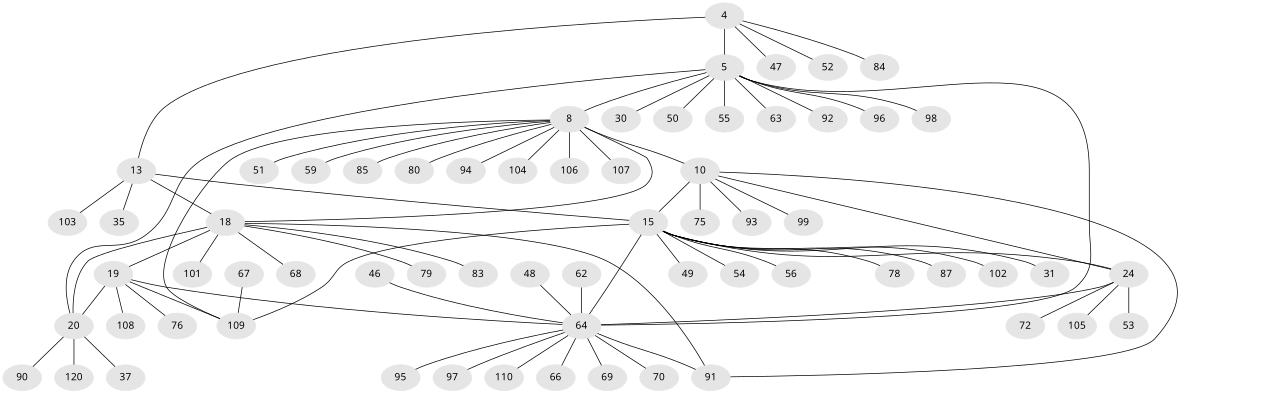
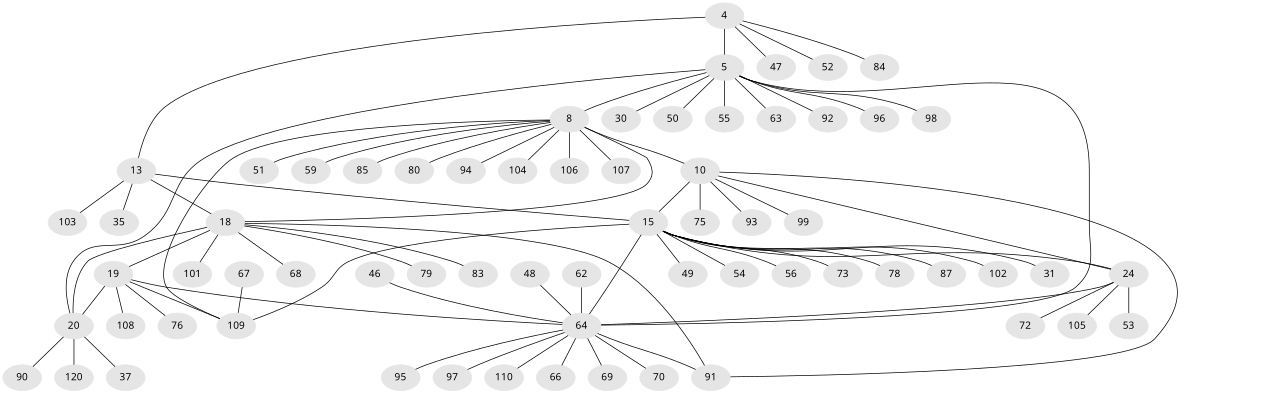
  graph {
    fontname="Noto Sans"
    node [color=gray90 fontname="Noto Sans" style=filled]
    edge [fontname="Noto Sans"]
    4 [super="+2"]
    5 [super="+3"]
    13 [super="+12"]
    47
    52
    84
    8 [super="+7+6"]
    20 [super="+16"]
    30
    50
    55
    63
    64 [super="+36+38+39"]
    92 [super="+82"]
    96
    98
    18 [super="+17"]
    15 [super="+14"]
    35
    103 [super="+41"]
    10 [super="+9"]
    51
    59
    85
    n25 [label=80 super="+81"]
    94 [super="+88"]
    104
    106
    107
    109 [super="+60+86"]
    37
    90
    n33 [label=120 super="+65"]
    91 [super="+71+77"]
    66 [super="+42"]
    69
    70
    95
    97
    110
    24 [super="+23"]
    75
    93
    99
    19
    68
    79 [super="+28"]
    83
    101
    31
    49 [super="+43"]
    54
    56
+   73 [super="+27+29"]
    78
    87
    102
    53
    72
    105
    76
    108
    46
    48
    62
    67
    4 -- 5 [weight=6]
    4 -- 13
    4 -- 47
    4 -- 52
    4 -- 84
    5 -- 8
    5 -- 20
    5 -- 30
    5 -- 50
    5 -- 55
    5 -- 63
    5 -- 64
    5 -- 92
    5 -- 96
    5 -- 98
    13 -- 18
    13 -- 15 [weight=6]
    13 -- 35
    13 -- 103
    8 -- 18
    8 -- 10 [weight=6]
    8 -- 51
    8 -- 59
    8 -- 85
    8 -- n25
    8 -- 94
    8 -- 104
    8 -- 106
    8 -- 107
    8 -- 109
    20 -- 37
    20 -- 90
    20 -- n33
    64 -- 91
    64 -- 66
    64 -- 69
    64 -- 70
    64 -- 95
    64 -- 97
    64 -- 110
    18 -- 20 [weight=4]
    18 -- 91 [weight=2]
    18 -- 19 [weight=2]
    18 -- 68
    18 -- 79
    18 -- 83
    18 -- 101
    15 -- 64
    15 -- 109 [weight=2]
    15 -- 24
    15 -- 31
    15 -- 49
    15 -- 54
    15 -- 56
+   15 -- 73
    15 -- 78
    15 -- 87
    15 -- 102
    10 -- 15
    10 -- 91
    10 -- 24
    10 -- 75
    10 -- 93
    10 -- 99
    24 -- 64 [weight=6]
    24 -- 53
    24 -- 72
    24 -- 105
    19 -- 20 [weight=2]
    19 -- 64 [weight=2]
    19 -- 109 [weight=2]
    19 -- 76
    19 -- 108
    46 -- 64
    48 -- 64
    62 -- 64
    67 -- 109
  }
